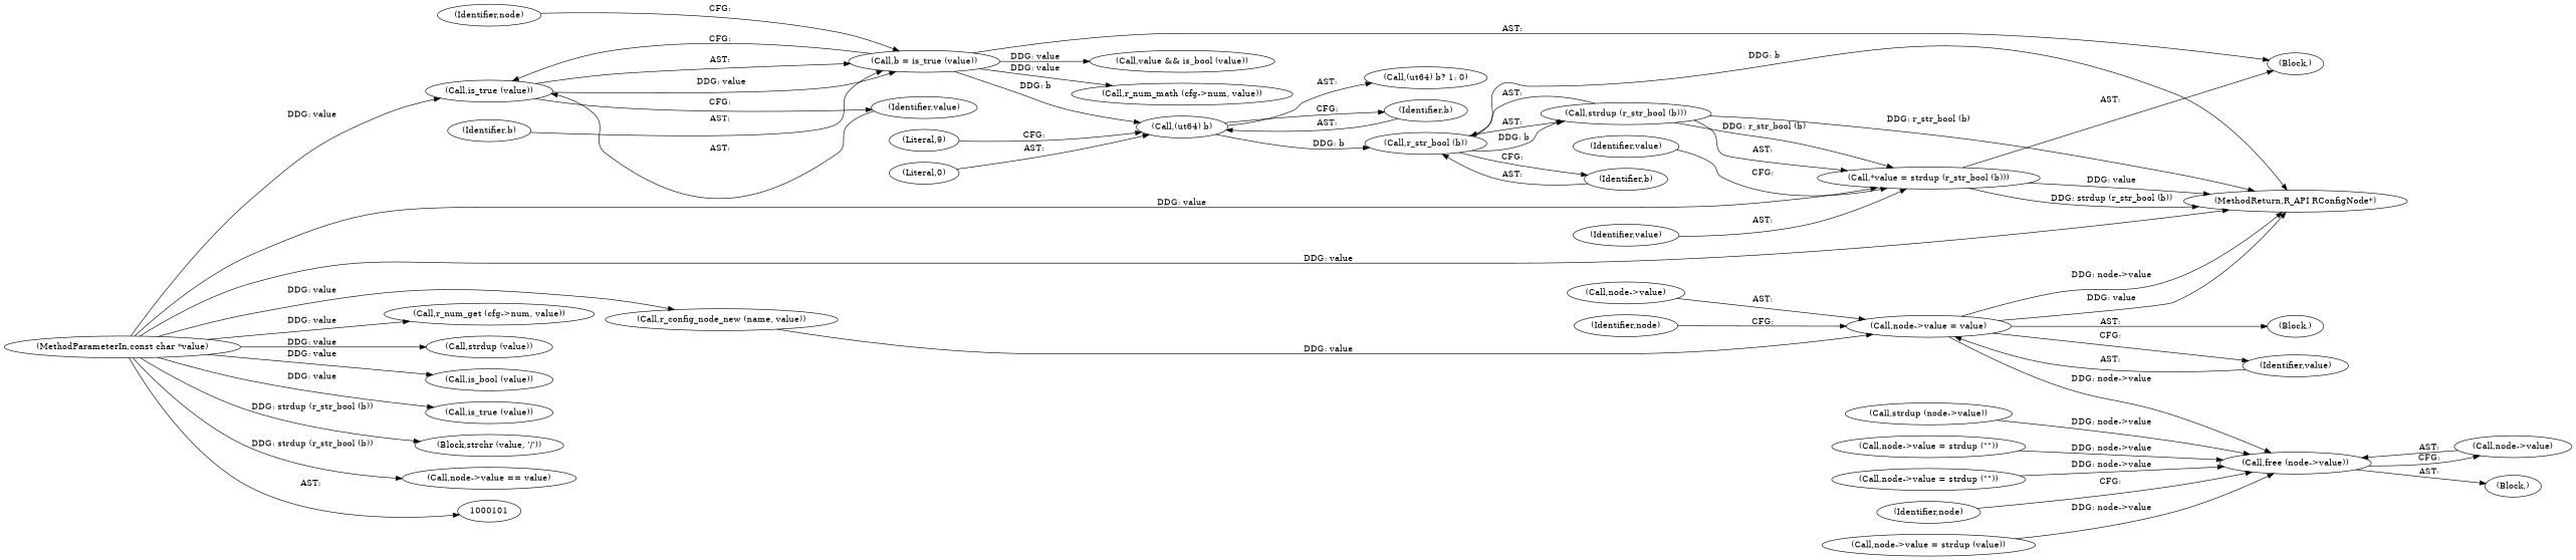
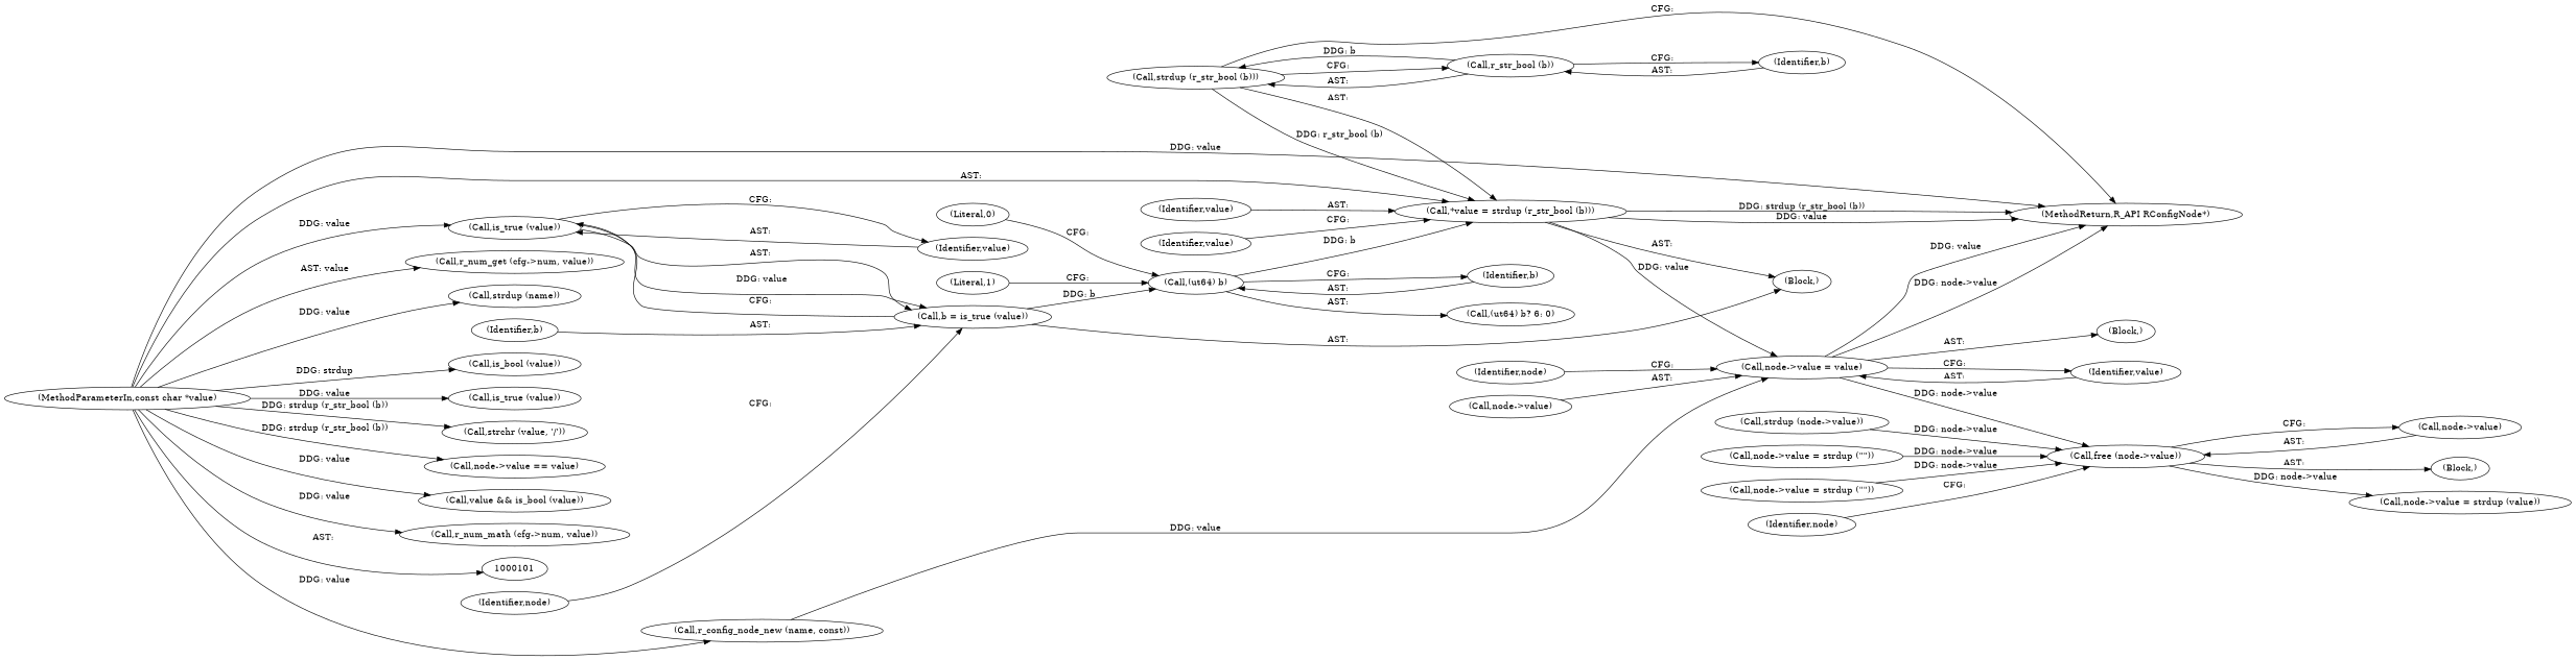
  digraph {
    rankdir=LR
    n1 [label="(Call,*value = strdup (r_str_bool (b)))"]
    n2 [label="(Call,node->value = value)"]
    n3 [label="(MethodReturn,R_API RConfigNode*)"]
    n4 [label="(Block,)"]
    n5 [label="(Call,strdup (r_str_bool (b)))"]
    n6 [label="(Call,r_str_bool (b))"]
    n7 [label="(Call,free (node->value))"]
    n8 [label="(Identifier,value)"]
    n9 [label="(Block,)"]
    n10 [label="(Identifier,b)"]
    n11 [label="(Call,(ut64) b)"]
    n12 [label="(Identifier,b)"]
-   n13 [label="(Call,(ut64) b? 1: 0)"]
+   n13 [label="(Call,(ut64) b? 6: 0)"]
    n14 [label="(Call,b = is_true (value))"]
    n15 [label="(Call,is_true (value))"]
    n16 [label="(Identifier,value)"]
    n17 [label="(MethodParameterIn,const char *value)"]
    n18 [label="(Call,r_num_get (cfg->num, value))"]
-   n19 [label="(Call,strdup (value))"]
-   n20 [label="(Call,r_config_node_new (name, value))"]
+   n19 [label="(Call,strdup (name))"]
+   n20 [label="(Call,r_config_node_new (name, const))"]
    n21 [label="(Call,is_bool (value))"]
    n22 [label="(Call,is_true (value))"]
-   n23 [label="(Block,strchr (value, '/'))"]
+   n23 [label="(Call,strchr (value, '/'))"]
    n24 [label="(Call,node->value == value)"]
    n25 [label="(Call,value && is_bool (value))"]
    n26 [label="(Call,r_num_math (cfg->num, value))"]
    1000101
    n28 [label="(Call,node->value)"]
    n29 [label="(Block,)"]
    n30 [label="(Identifier,b)"]
    n31 [label="(Call,node->value)"]
    n32 [label="(Identifier,node)"]
    n33 [label="(Identifier,value)"]
    n34 [label="(Identifier,node)"]
-   n35 [label="(Literal,9)"]
+   n35 [label="(Literal,1)"]
    n36 [label="(Call,strdup (node->value))"]
    n37 [label="(Call,node->value = strdup (\"\"))"]
    n38 [label="(Literal,0)"]
    n39 [label="(Call,node->value = strdup (\"\"))"]
    n40 [label="(Identifier,value)"]
    n41 [label="(Identifier,node)"]
    n42 [label="(Call,node->value = strdup (value))"]
+   n1 -> n2 [label="DDG: value"]
    n1 -> n3 [label="DDG: value"]
    n1 -> n3 [label="DDG: strdup (r_str_bool (b))"]
    n1 -> n4 [label="AST: "]
    n2 -> n3 [label="DDG: value"]
    n2 -> n3 [label="DDG: node->value"]
    n2 -> n7 [label="DDG: node->value"]
    n2 -> n8 [label="CFG: "]
    n2 -> n9 [label="AST: "]
    n5 -> n1 [label="AST: "]
    n5 -> n1 [label="DDG: r_str_bool (b)"]
-   n5 -> n3 [label="DDG: r_str_bool (b)"]
-   n5 -> n6 [label="AST: "]
-   n6 -> n3 [label="DDG: b"]
+   n5 -> n3 [label="CFG: "]
+   n5 -> n6 [label="CFG: "]
    n6 -> n5 [label="AST: "]
    n6 -> n5 [label="DDG: b"]
    n6 -> n10 [label="CFG: "]
    n7 -> n28 [label="CFG: "]
    n7 -> n29 [label="AST: "]
    n8 -> n2 [label="AST: "]
    n10 -> n6 [label="AST: "]
-   n11 -> n6 [label="DDG: b"]
+   n11 -> n1 [label="DDG: b"]
    n11 -> n12 [label="CFG: "]
    n11 -> n13 [label="AST: "]
    n12 -> n11 [label="AST: "]
    n14 -> n4 [label="AST: "]
    n14 -> n11 [label="DDG: b"]
    n14 -> n15 [label="CFG: "]
    n15 -> n14 [label="AST: "]
    n15 -> n14 [label="DDG: value"]
    n15 -> n16 [label="CFG: "]
    n16 -> n15 [label="AST: "]
-   n17 -> n1 [label="DDG: value"]
+   n17 -> n1 [label="AST: "]
    n17 -> n3 [label="DDG: value"]
    n17 -> n15 [label="DDG: value"]
-   n17 -> n18 [label="DDG: value"]
+   n17 -> n18 [label="AST: value"]
    n17 -> n19 [label="DDG: value"]
    n17 -> n20 [label="DDG: value"]
-   n17 -> n21 [label="DDG: value"]
+   n17 -> n21 [label="DDG: strdup"]
    n17 -> n22 [label="DDG: value"]
    n17 -> n23 [label="DDG: strdup (r_str_bool (b))"]
    n17 -> n24 [label="DDG: strdup (r_str_bool (b))"]
-   n14 -> n25 [label="DDG: value"]
-   n14 -> n26 [label="DDG: value"]
+   n17 -> n25 [label="DDG: value"]
+   n17 -> n26 [label="DDG: value"]
    n17 -> 1000101 [label="AST: "]
    n20 -> n2 [label="DDG: value"]
    n28 -> n7 [label="AST: "]
    n30 -> n14 [label="AST: "]
    n31 -> n2 [label="AST: "]
    n32 -> n2 [label="CFG: "]
    n33 -> n1 [label="CFG: "]
    n34 -> n14 [label="CFG: "]
    n35 -> n11 [label="CFG: "]
    n36 -> n7 [label="DDG: node->value"]
    n37 -> n7 [label="DDG: node->value"]
-   n38 -> n11 [label="AST: "]
+   n38 -> n11 [label="CFG: "]
    n39 -> n7 [label="DDG: node->value"]
    n40 -> n1 [label="AST: "]
    n41 -> n7 [label="CFG: "]
-   n42 -> n7 [label="DDG: node->value"]
+   n7 -> n42 [label="DDG: node->value"]
  }
